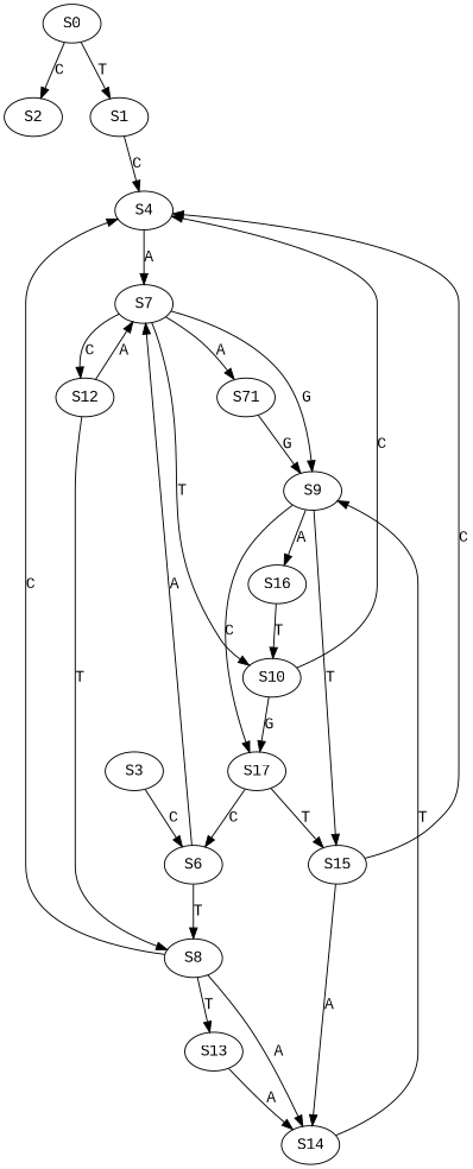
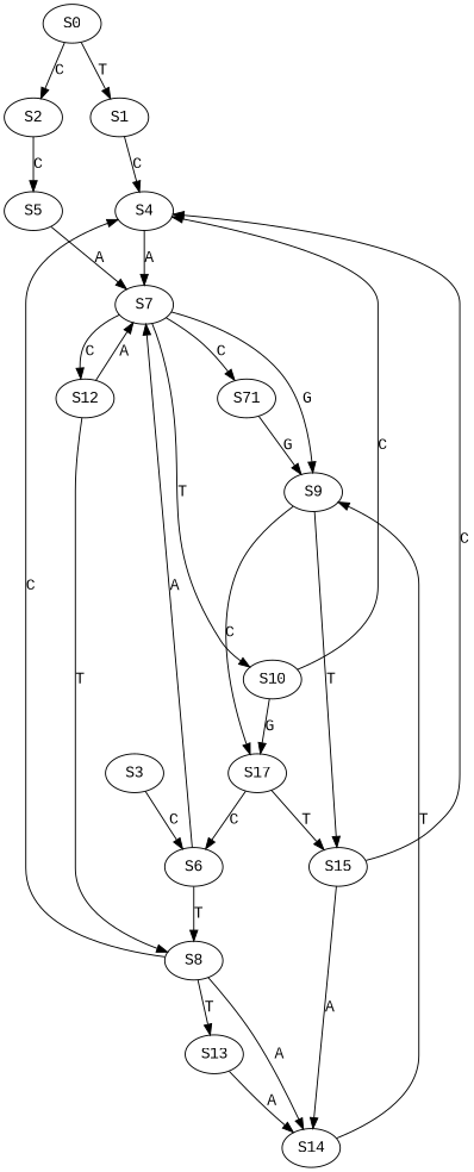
  strict digraph {
    fontname="Liberation Mono"
    node [fontname="Liberation Mono"]
    edge [fontname="Liberation Mono"]
    S0
    S1
    S2
    S4
+   S5
    S3
    S6
    S7
    S8
    S9
    S10
    n12 [label=S71]
    S12
    S13
    S14
    S15
-   S16
    S17
    S0 -> S1 [label=T]
    S0 -> S2 [label=C]
    S1 -> S4 [label=C]
+   S2 -> S5 [label=C]
    S4 -> S7 [label=A]
+   S5 -> S7 [label=A]
    S3 -> S6 [label=C]
    S6 -> S7 [label=A]
    S6 -> S8 [label=T]
    S7 -> S9 [label=G]
    S7 -> S10 [label=T]
-   S7 -> n12 [label=A]
+   S7 -> n12 [label=C]
    S7 -> S12 [label=C]
    S8 -> S4 [label=C]
    S8 -> S13 [label=T]
    S8 -> S14 [label=A]
    S9 -> S15 [label=T]
-   S9 -> S16 [label=A]
    S9 -> S17 [label=C]
    S10 -> S4 [label=C]
    S10 -> S17 [label=G]
    n12 -> S9 [label=G]
    S12 -> S7 [label=A]
    S12 -> S8 [label=T]
    S13 -> S14 [label=A]
    S14 -> S9 [label=T]
    S15 -> S4 [label=C]
    S15 -> S14 [label=A]
-   S16 -> S10 [label=T]
    S17 -> S6 [label=C]
    S17 -> S15 [label=T]
  }
